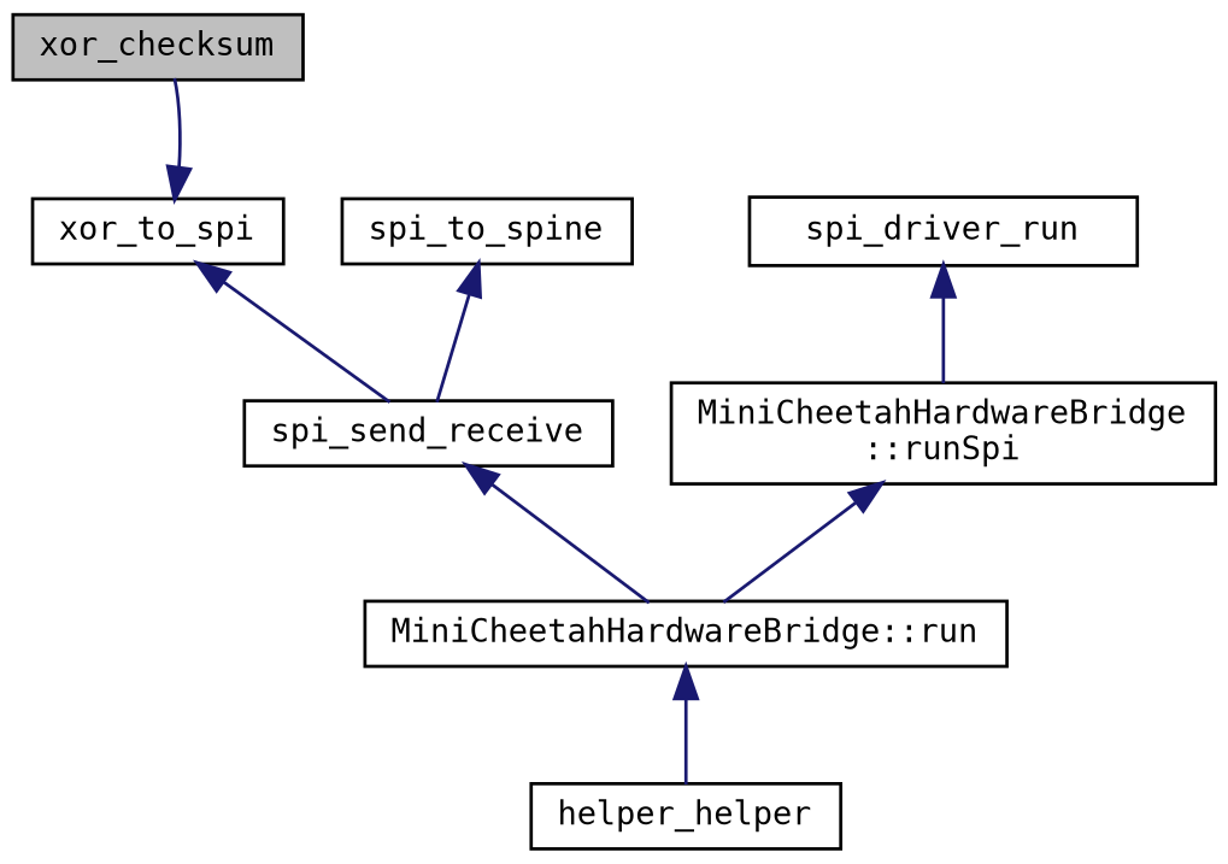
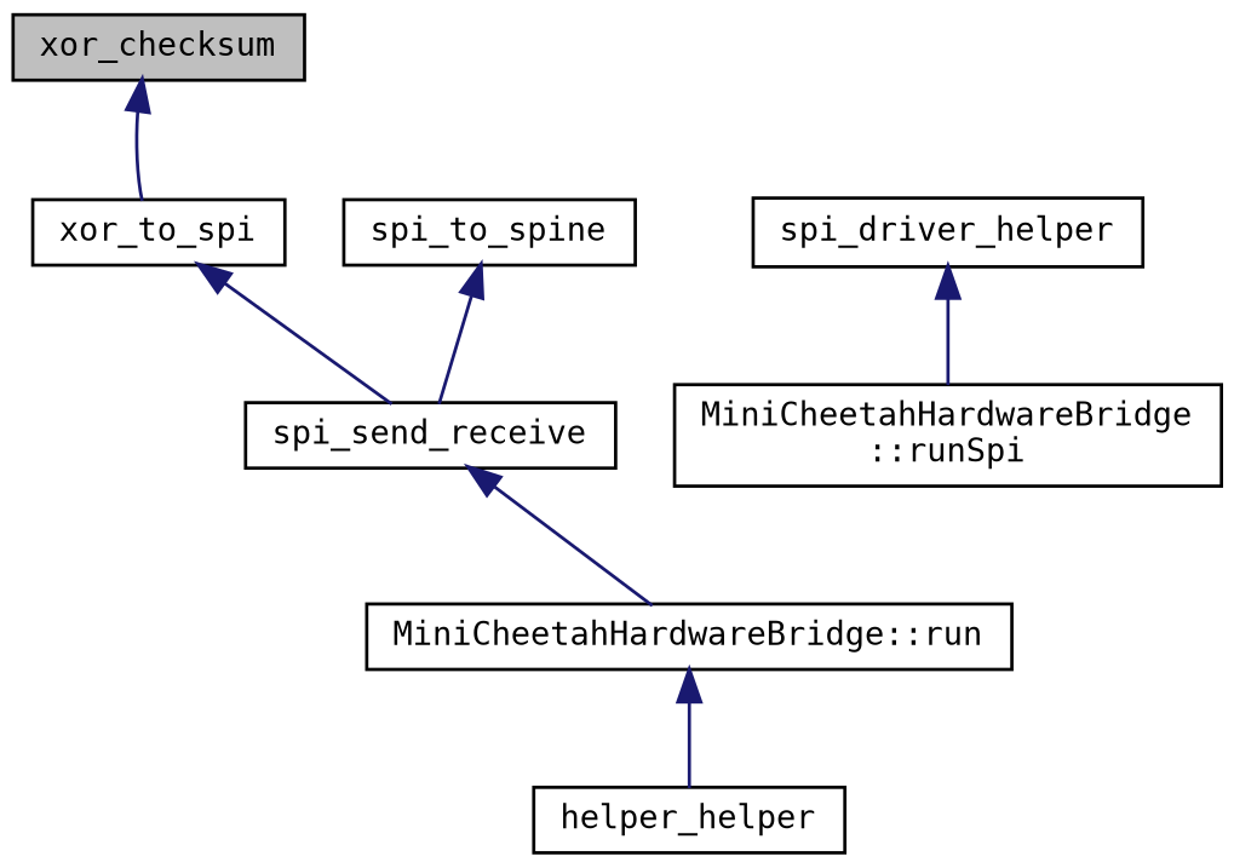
  digraph {
    fontname="DejaVu Sans Mono"
    rankdir=TB
    node [color=black fillcolor=white fontname="DejaVu Sans Mono" fontsize=10 shape=record style=filled]
    edge [color=midnightblue dir=back fontname="DejaVu Sans Mono" fontsize=10 labelfontname=FreeSans labelfontsize=10 style=solid]
    n1 [fillcolor=grey75 fontcolor=black height=0.2 label=xor_checksum width=0.4]
    n2 [height=0.2 label=xor_to_spi width=0.4]
    n3 [height=0.2 label=spi_to_spine width=0.4]
    n4 [height=0.2 label=spi_send_receive width=0.4]
    n5 [height=0.2 label="MiniCheetahHardwareBridge::run" width=0.4]
-   n6 [height=0.2 label=spi_driver_run width=0.4]
+   n6 [height=0.2 label=spi_driver_helper width=0.4]
    n7 [height=0.2 label="MiniCheetahHardwareBridge\l::runSpi" width=0.4]
    n8 [height=0.2 label=helper_helper width=0.4]
-   n2 -> n1
+   n1 -> n2
    n2 -> n4
    n3 -> n4
    n4 -> n5
    n5 -> n8
    n6 -> n7
-   n7 -> n5
  }
